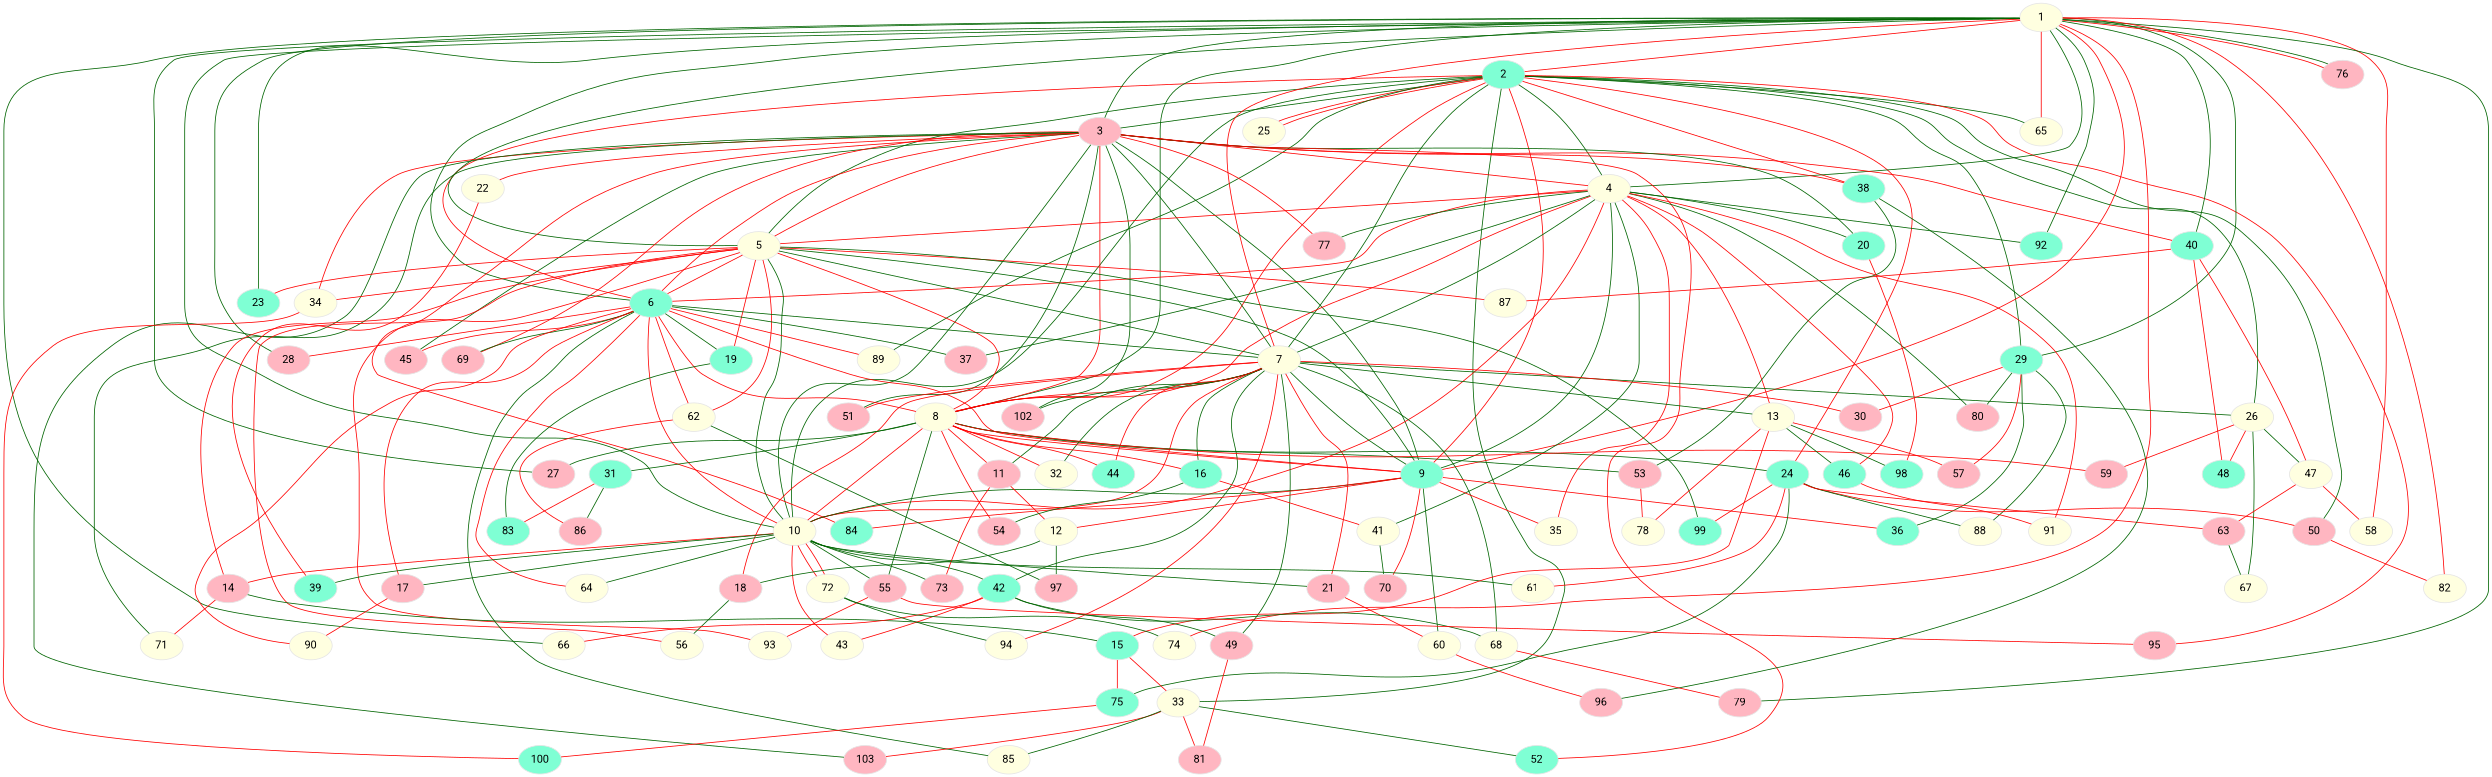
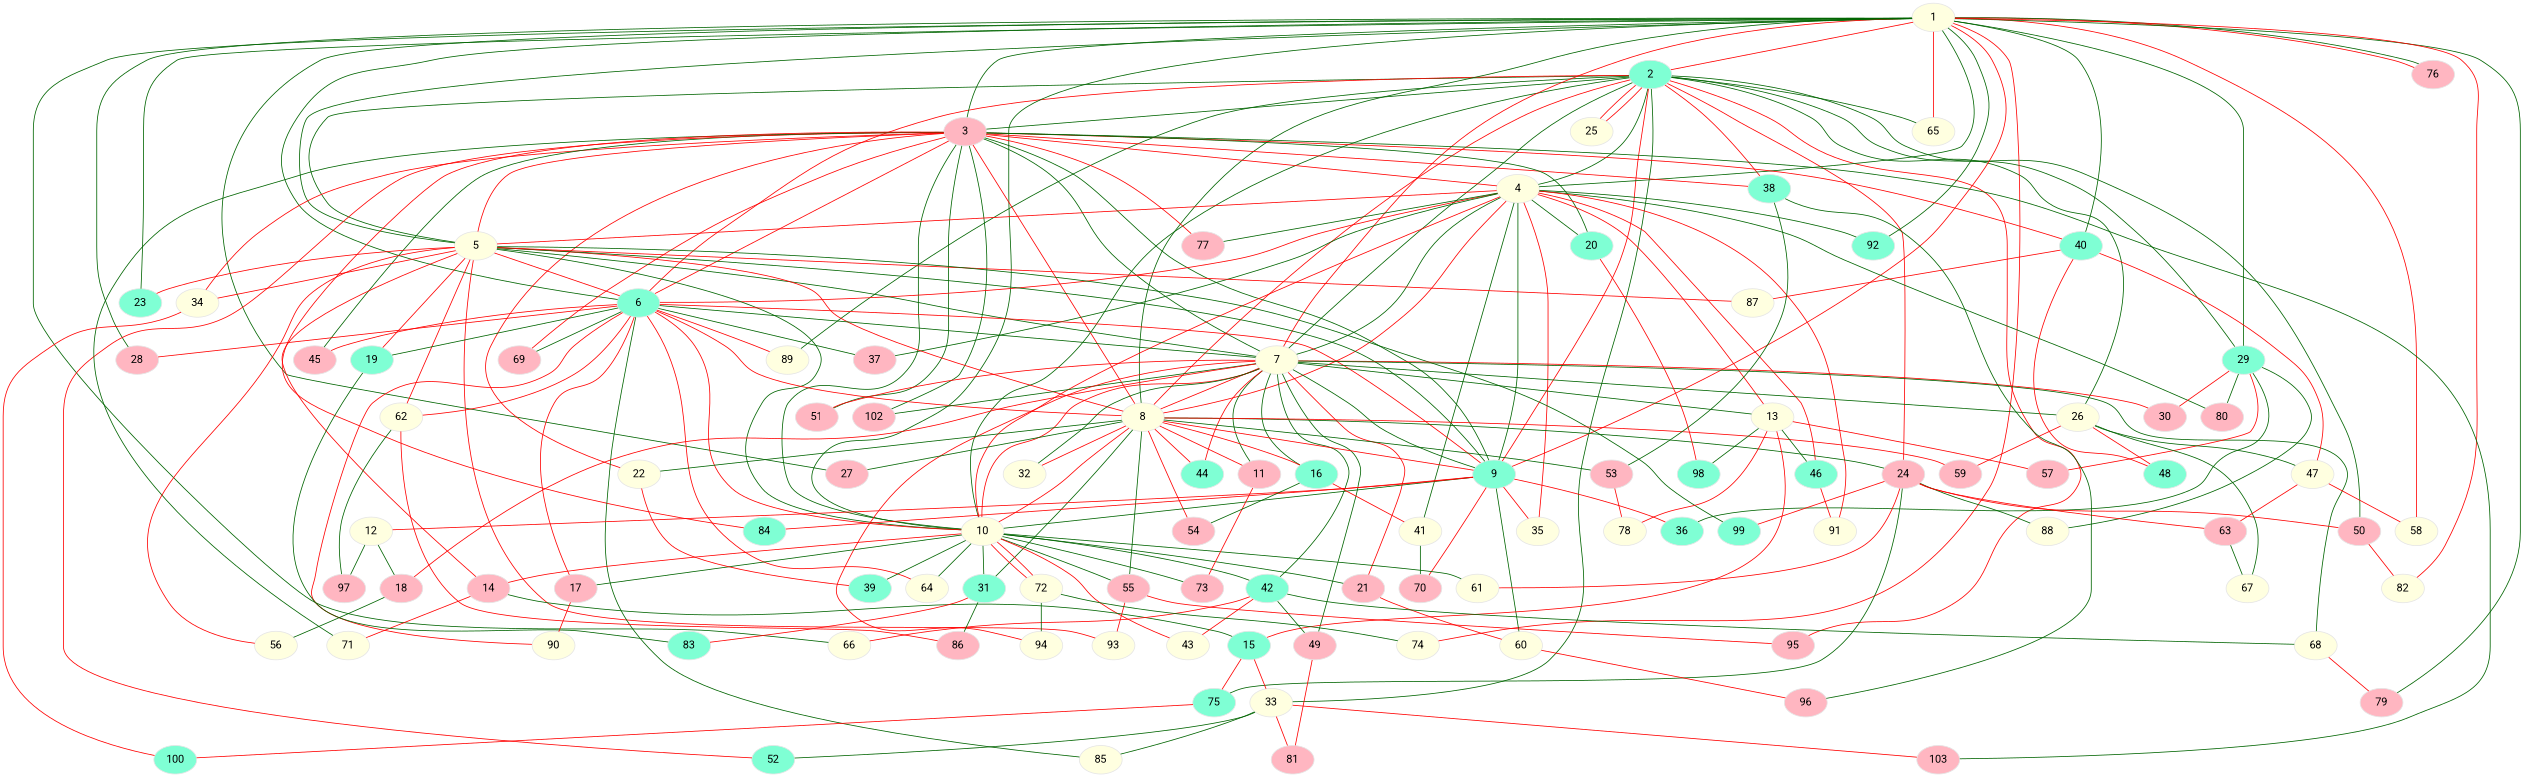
  graph {
    fontname=Roboto
    node [color=gray90 fillcolor=lightyellow fontname=Roboto style=filled]
    edge [color=red fontname=Roboto]
    2 [fillcolor=aquamarine]
    1
    3 [fillcolor=lightpink]
    4
    5
    6 [fillcolor=aquamarine]
    7
    8
    9 [fillcolor=aquamarine]
    10
    23 [fillcolor=aquamarine]
    27 [fillcolor=lightpink]
    28 [fillcolor=lightpink]
    29 [fillcolor=aquamarine]
    40 [fillcolor=aquamarine]
    58
    65
    66
    74
    76 [fillcolor=lightpink]
    79 [fillcolor=lightpink]
    82
    92 [fillcolor=aquamarine]
-   24 [fillcolor=aquamarine]
+   24 [fillcolor=lightpink]
    25
    26
    33
    38 [fillcolor=aquamarine]
    50 [fillcolor=lightpink]
    89
    95 [fillcolor=lightpink]
    20 [fillcolor=aquamarine]
    22
    34
    45 [fillcolor=lightpink]
    51 [fillcolor=lightpink]
    52 [fillcolor=aquamarine]
    69 [fillcolor=lightpink]
    71
    77 [fillcolor=lightpink]
    84 [fillcolor=aquamarine]
    n42 [fillcolor=lightpink label=103]
    102 [fillcolor=lightpink]
    13
    35
    37 [fillcolor=lightpink]
    41
    46 [fillcolor=aquamarine]
    80 [fillcolor=lightpink]
    91
    14 [fillcolor=lightpink]
    19 [fillcolor=aquamarine]
    56
    62
    87
    93
    99 [fillcolor=aquamarine]
    17 [fillcolor=lightpink]
    64
    85
    90
    11 [fillcolor=lightpink]
    16 [fillcolor=aquamarine]
    18 [fillcolor=lightpink]
    21 [fillcolor=lightpink]
    30 [fillcolor=lightpink]
    32
    42 [fillcolor=aquamarine]
    44 [fillcolor=aquamarine]
    49 [fillcolor=lightpink]
    68
    94
    31 [fillcolor=aquamarine]
    53 [fillcolor=lightpink]
    54 [fillcolor=lightpink]
    55 [fillcolor=lightpink]
    59 [fillcolor=lightpink]
    12
    36 [fillcolor=aquamarine]
    60
    70 [fillcolor=lightpink]
    39 [fillcolor=aquamarine]
    43
    61
    72
    73 [fillcolor=lightpink]
    57 [fillcolor=lightpink]
    88
    47
    48 [fillcolor=aquamarine]
    75 [fillcolor=aquamarine]
    63 [fillcolor=lightpink]
    67
    81 [fillcolor=lightpink]
    96 [fillcolor=lightpink]
    98 [fillcolor=aquamarine]
    100 [fillcolor=aquamarine]
    15 [fillcolor=aquamarine]
    78
    83 [fillcolor=aquamarine]
    97 [fillcolor=lightpink]
    86 [fillcolor=lightpink]
    2 -- 3 [color=darkgreen]
    2 -- 4 [color=darkgreen]
    2 -- 5 [color=darkgreen]
    2 -- 6
    2 -- 7 [color=darkgreen]
    2 -- 8
    2 -- 9
    2 -- 10 [color=darkgreen]
    2 -- 29 [color=darkgreen]
    2 -- 65 [color=darkgreen]
    2 -- 24
    2 -- 25
    2 -- 25
    2 -- 26 [color=darkgreen]
    2 -- 33 [color=darkgreen]
    2 -- 38
    2 -- 50 [color=darkgreen]
    2 -- 89 [color=darkgreen]
    2 -- 95
    1 -- 2
    1 -- 3 [color=darkgreen]
    1 -- 4 [color=darkgreen]
    1 -- 5 [color=darkgreen]
    1 -- 6 [color=darkgreen]
    1 -- 7
    1 -- 8 [color=darkgreen]
    1 -- 9
    1 -- 10 [color=darkgreen]
    1 -- 23 [color=darkgreen]
    1 -- 27 [color=darkgreen]
    1 -- 28 [color=darkgreen]
    1 -- 29 [color=darkgreen]
    1 -- 40 [color=darkgreen]
    1 -- 58
    1 -- 65
    1 -- 66 [color=darkgreen]
    1 -- 74
    1 -- 76
    1 -- 76 [color=darkgreen]
    1 -- 79 [color=darkgreen]
    1 -- 82
    1 -- 92 [color=darkgreen]
    3 -- 4
    3 -- 5
    3 -- 6
    3 -- 7 [color=darkgreen]
    3 -- 8
    3 -- 9 [color=darkgreen]
    3 -- 10 [color=darkgreen]
    3 -- 40
    3 -- 38
    3 -- 20 [color=darkgreen]
    3 -- 22
    3 -- 34
    3 -- 45 [color=darkgreen]
    3 -- 51 [color=darkgreen]
    3 -- 52
    3 -- 69
    3 -- 71 [color=darkgreen]
    3 -- 77
    3 -- 84
    3 -- n42 [color=darkgreen]
    3 -- 102 [color=darkgreen]
    4 -- 5
    4 -- 6
    4 -- 7 [color=darkgreen]
    4 -- 8
    4 -- 9 [color=darkgreen]
    4 -- 10
    4 -- 92 [color=darkgreen]
    4 -- 20 [color=darkgreen]
    4 -- 77 [color=darkgreen]
    4 -- 13
    4 -- 35
    4 -- 37 [color=darkgreen]
    4 -- 41 [color=darkgreen]
    4 -- 46
    4 -- 80 [color=darkgreen]
    4 -- 91
    5 -- 6
    5 -- 7 [color=darkgreen]
    5 -- 8
    5 -- 9 [color=darkgreen]
    5 -- 10 [color=darkgreen]
    5 -- 23
    5 -- 34
    5 -- 14
    5 -- 19
    5 -- 56
    5 -- 62
    5 -- 87
    5 -- 93
    5 -- 99 [color=darkgreen]
    6 -- 7 [color=darkgreen]
    6 -- 8
    6 -- 9
    6 -- 10
    6 -- 28
    6 -- 89
    6 -- 45
    6 -- 69 [color=darkgreen]
    6 -- 37 [color=darkgreen]
    6 -- 19 [color=darkgreen]
    6 -- 62
    6 -- 17
    6 -- 64
    6 -- 85 [color=darkgreen]
    6 -- 90
    7 -- 8
    7 -- 9 [color=darkgreen]
    7 -- 10
    7 -- 26 [color=darkgreen]
    7 -- 51
    7 -- 102 [color=darkgreen]
    7 -- 13 [color=darkgreen]
    7 -- 11 [color=darkgreen]
    7 -- 16 [color=darkgreen]
    7 -- 18
    7 -- 21
    7 -- 30
    7 -- 32 [color=darkgreen]
    7 -- 42 [color=darkgreen]
    7 -- 44
    7 -- 49 [color=darkgreen]
    7 -- 68 [color=darkgreen]
    7 -- 94
    8 -- 9
    8 -- 10
    8 -- 27 [color=darkgreen]
    8 -- 24 [color=darkgreen]
+   8 -- 22 [color=darkgreen]
    8 -- 11
    8 -- 16
    8 -- 32
    8 -- 44
    8 -- 31 [color=darkgreen]
    8 -- 53 [color=darkgreen]
    8 -- 54
    8 -- 55 [color=darkgreen]
    8 -- 59
    9 -- 10 [color=darkgreen]
    9 -- 84
    9 -- 35
    9 -- 12
    9 -- 36
    9 -- 60 [color=darkgreen]
    9 -- 70
    10 -- 14
    10 -- 17 [color=darkgreen]
    10 -- 64 [color=darkgreen]
    10 -- 21 [color=darkgreen]
    10 -- 42 [color=darkgreen]
+   10 -- 31 [color=darkgreen]
    10 -- 55 [color=darkgreen]
    10 -- 39 [color=darkgreen]
    10 -- 43
    10 -- 61 [color=darkgreen]
    10 -- 72
    10 -- 72
    10 -- 73 [color=darkgreen]
    29 -- 80 [color=darkgreen]
    29 -- 30
    29 -- 36 [color=darkgreen]
    29 -- 57
    29 -- 88 [color=darkgreen]
    40 -- 87
    40 -- 47
    40 -- 48
    24 -- 50
    24 -- 99
    24 -- 61
    24 -- 88 [color=darkgreen]
    24 -- 75 [color=darkgreen]
    24 -- 63
    26 -- 59
    26 -- 47 [color=darkgreen]
    26 -- 48
    26 -- 67 [color=darkgreen]
    33 -- 52 [color=darkgreen]
    33 -- n42
    33 -- 85 [color=darkgreen]
    33 -- 81
    38 -- 53 [color=darkgreen]
    38 -- 96 [color=darkgreen]
    50 -- 82
    20 -- 98
    22 -- 39
    34 -- 100
    13 -- 46 [color=darkgreen]
    13 -- 57
    13 -- 98 [color=darkgreen]
    13 -- 15
    13 -- 78
    41 -- 70 [color=darkgreen]
    46 -- 91
    14 -- 71
    14 -- 15 [color=darkgreen]
    19 -- 83 [color=darkgreen]
    62 -- 97 [color=darkgreen]
    62 -- 86
    17 -- 90
-   11 -- 12
    11 -- 73
    16 -- 41
    16 -- 54 [color=darkgreen]
    18 -- 56 [color=darkgreen]
    21 -- 60
    42 -- 66
    42 -- 49 [color=darkgreen]
    42 -- 68 [color=darkgreen]
    42 -- 43
    49 -- 81
    68 -- 79
    31 -- 83
    31 -- 86 [color=darkgreen]
    53 -- 78
    55 -- 95
    55 -- 93
    12 -- 18 [color=darkgreen]
    12 -- 97 [color=darkgreen]
    60 -- 96
    72 -- 74 [color=darkgreen]
    72 -- 94 [color=darkgreen]
    47 -- 58
    47 -- 63
    75 -- 100
    63 -- 67 [color=darkgreen]
    15 -- 33
    15 -- 75
  }
